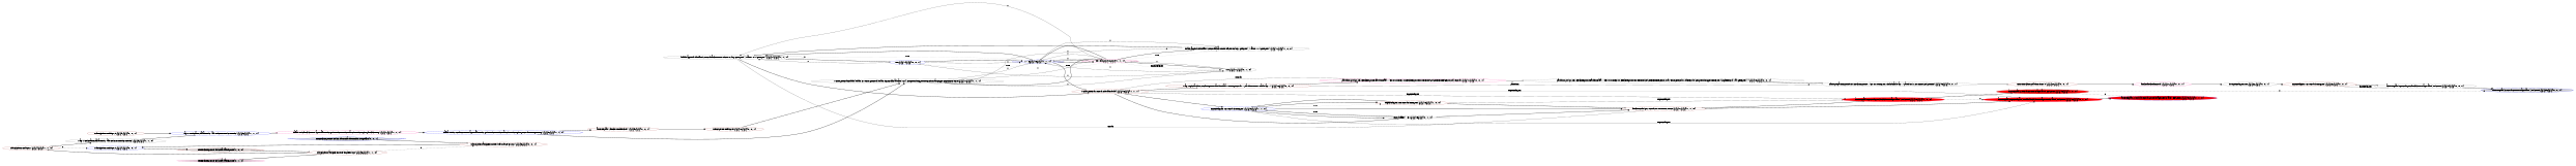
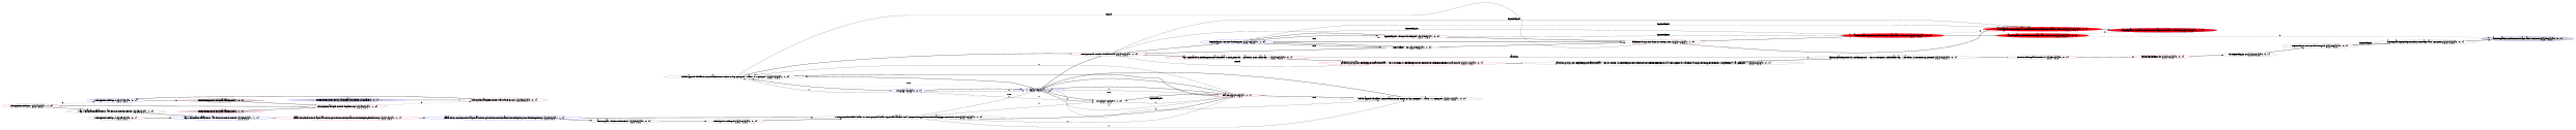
  digraph {
    rankdir=LR
    node [color=brown fillcolor=white shape=ellipse style=filled]
    edge [arrowhead=box style=bold]
    n1 [color=deeppink label="fetcher.fetchedRecords()@@@21@@@['0', '0', '1']"]
    n2 [color=gray40 label="int expectedBytes = 0@@@22@@@['0', '0', '1']"]
    n3 [label="expectedBytes += record.sizeInBytes()@@@23@@@['0', '0', '1']"]
    n4 [color=gray40 label="partitions.put(tp1,new FetchResponse.PartitionData<>(Errors.NONE,100,FetchResponse.INVALID_LAST_STABLE_OFFSET,0L,null,MemoryRecords.withRecords(CompressionType.NONE,new SimpleRecord(\"val\".getBytes()))))@@@18@@@['0', '0', '1']"]
    n5 [color=gray40 label="client.prepareResponse(new FetchResponse<>(Errors.NONE,new LinkedHashMap<>(partitions),0,INVALID_SESSION_ID))@@@19@@@['0', '0', '1']"]
    n6 [label="consumerClient.poll(time.timer(0))@@@20@@@['0', '0', '1']"]
    n7 [color=deeppink label="partitions.put(tp0,new FetchResponse.PartitionData<>(Errors.NONE,100,FetchResponse.INVALID_LAST_STABLE_OFFSET,0L,null,records))@@@17@@@['0', '0', '1']"]
    n8 [label="subscriptions.assignFromUser(Utils.mkSet(tp0,tp1))@@@3@@@['0', '0', '1']"]
    n9 [color=blue label="subscriptions.seek(tp0,0)@@@4@@@['0', '0', '1']"]
    n10 [fillcolor=lightgray label="testFetchResponseMetricsPartialResponse['1', '0', '0']" shape=diamond]
    n11 [label="subscriptions.seek(tp1,5)@@@10@@@['0', '0', '1']"]
    n12 [color=gray40 label="MemoryRecordsBuilder builder = MemoryRecords.builder(ByteBuffer.allocate(1024),CompressionType.NONE,TimestampType.CREATE_TIME,0L)@@@11@@@['1', '1', '1']"]
    n13 [color=gray40 label="v++@@@11@@@['0', '1', '0']"]
    n14 [color=deeppink label="int v = 0@@@12@@@['1', '1', '1']" shape=diamond]
    n15 [color=blue label="v < 3@@@13@@@['1', '1', '1']" shape=diamond]
    n16 [color=gray40 label="builder.appendWithOffset(v,RecordBatch.NO_TIMESTAMP,\"key\".getBytes(),(\"value-\" + v).getBytes())@@@11@@@['1', '0', '0']"]
    n17 [color=gray40 label="assertEquals(expectedBytes,fetchSizeAverage.value(),EPSILON)@@@24@@@['0', '0', '1']"]
    n18 [color=blue label="v++@@@14@@@['0', '0', '1']"]
    n19 [color=gray40 label="builder.appendWithOffset(v,RecordBatch.NO_TIMESTAMP,\"key\".getBytes(),(\"value-\" + v).getBytes())@@@14@@@['1', '1', '1']"]
    n20 [label="MemoryRecords records = builder.build()@@@15@@@['1', '1', '1']"]
    n21 [label="subscriptions.assignFromUser(singleton(tp0))@@@3@@@['1', '1', '0']"]
    n22 [label="subscriptions.seek(tp0,1)@@@4@@@['1', '1', '0']"]
    n23 [color=gray40 label="Map<MetricName,KafkaMetric> allMetrics = metrics.metrics()@@@5@@@['1', '1', '0']"]
    n24 [color=deeppink label="KafkaMetric fetchSizeAverage = allMetrics.get(metrics.metricInstance(metricsRegistry.fetchSizeAvg))@@@7@@@['1', '1', '1']"]
    n25 [color=blue label="KafkaMetric recordsCountAverage = allMetrics.get(metrics.metricInstance(metricsRegistry.recordsPerRequestAvg))@@@8@@@['1', '1', '1']"]
    n26 [label="assertEquals(1,fetcher.sendFetches())@@@9@@@['0', '0', '1']"]
    n27 [label="expectedBytes += record.sizeInBytes()@@@15@@@['1', '0', '0']"]
    n28 [color=deeppink fillcolor=red label="assertEquals(expectedBytes,fetchSizeAverage.value(),EPSILON)@@@18@@@['1', '0', '0']"]
    n29 [label="fetchRecords(tp0,records,Errors.NONE,100L,0)@@@17@@@['1', '1', '0']"]
    n30 [color=blue label="expectedBytes += record.sizeInBytes()@@@15@@@['1', '1', '0']"]
    n31 [color=deeppink fillcolor=red label="assertEquals(expectedBytes,(Double)fetchSizeAverage.metricValue(),EPSILON)@@@18@@@['0', '1', '0']"]
    n32 [color=gray40 fillcolor=red label="assertEquals(2,recordsCountAverage.value(),EPSILON)@@@19@@@['1', '0', '0']"]
    n33 [color=gray40 label="record.offset() >= 1@@@15@@@['0', '1', '0']" shape=diamond]
    n34 [color=blue fillcolor=red label="assertEquals(2,(Double)recordsCountAverage.metricValue(),EPSILON)@@@19@@@['0', '1', '0']"]
    n35 [color=blue fillcolor=lightgray label="assertEquals(3,recordsCountAverage.value(),EPSILON)@@@25@@@['0', '0', '1']"]
    n36 [label="Map<TopicPartition,FetchResponse.PartitionData<MemoryRecords>> partitions = new HashMap<>()@@@16@@@['0', '0', '1']"]
    n37 [color=blue label="Map<MetricName,KafkaMetric> allMetrics = metrics.metrics()@@@6@@@['1', '1', '1']"]
    n38 [color=blue fillcolor=lightgray label="testFetchResponseMetricsWithOnePartitionAtTheWrongOffset['0', '0', '1']" shape=diamond]
    n39 [label="subscriptions.seek(tp1,0)@@@5@@@['0', '0', '1']"]
    n40 [color=deeppink fillcolor=lightgray label="testFetchResponseMetricsPartialResponse['0', '1', '0']" shape=diamond]
    n1 -> n2
    n2 -> n3
    n3 -> n17 [arrowhead=odot]
    n3 -> n17 [arrowhead=odot label=expectedBytes style=solid]
    n4 -> n5 [arrowhead=odot]
    n5 -> n6 [arrowhead=odot]
    n6 -> n1
    n7 -> n4 [arrowhead=odot]
    n8 -> n9
    n9 -> n10
    n10 -> n21 [arrowhead=odot]
    n11 -> n12
    n12 -> n13 [label=v style=solid]
    n12 -> n14 [arrowhead=odot label=v style=solid]
    n12 -> n14 [arrowhead=odot]
    n12 -> n15 [arrowhead=odot label=v style=solid]
    n12 -> n16 [label=v style=solid]
    n13 -> n14 [arrowhead=odot label=v style=solid]
    n13 -> n14 [arrowhead=odot]
    n13 -> n15 [arrowhead=odot label=v style=solid]
    n13 -> n18 [arrowhead=odot label=v style=solid]
    n14 -> n13 [label=expectedBytes style=dotted]
    n14 -> n15 [label=true style=dotted]
    n14 -> n15 [arrowhead=odot label=v style=solid]
    n14 -> n15 [arrowhead=odot]
    n14 -> n16 [arrowhead=odot label=true style=dotted]
    n14 -> n16 [arrowhead=odot]
    n14 -> n19 [label=v style=solid]
    n14 -> n19 [arrowhead=odot]
+   n15 -> n13
    n15 -> n14 [arrowhead=odot label=v style=solid]
    n15 -> n14
    n15 -> n16 [label=v style=solid]
    n15 -> n18 [arrowhead=odot label=true style=dotted]
    n15 -> n19
    n15 -> n19 [label=true style=dotted]
    n15 -> n20 [arrowhead=odot]
    n16 -> n15 [arrowhead=odot]
    n17 -> n35
    n18 -> n15
    n18 -> n15 [label=v style=solid]
    n18 -> n19 [label=v style=solid]
    n19 -> n18 [arrowhead=odot]
    n19 -> n20 [arrowhead=odot]
    n19 -> n29 [arrowhead=odot label=records style=solid]
    n20 -> n7 [arrowhead=odot label=records style=solid]
    n20 -> n28 [label=expectedBytes style=solid]
    n20 -> n30
    n20 -> n31 [label=expectedBytes style=solid]
    n20 -> n33 [arrowhead=odot]
    n20 -> n36 [arrowhead=odot]
    n21 -> n8 [label=0 style=dashed]
    n21 -> n22 [arrowhead=odot]
    n22 -> n9 [label=0 style=dashed]
    n22 -> n23
    n23 -> n37 [arrowhead=odot]
    n24 -> n25
    n25 -> n12
    n25 -> n26
    n26 -> n11
    n27 -> n28 [arrowhead=odot label=expectedBytes style=solid]
    n27 -> n29 [arrowhead=odot]
    n27 -> n30 [arrowhead=odot]
    n28 -> n31 [label=0 style=dashed]
    n28 -> n32 [arrowhead=odot]
    n29 -> n28 [arrowhead=odot]
    n29 -> n31
    n30 -> n27
    n30 -> n27 [label=true style=dotted]
    n30 -> n29
    n30 -> n31 [label=expectedBytes style=solid]
    n30 -> n33
    n31 -> n34
    n32 -> n34 [arrowhead=odot label=0 style=dashed]
    n32 -> n35 [label=0 style=dashed]
    n33 -> n29
    n33 -> n30 [arrowhead=odot]
    n33 -> n30 [arrowhead=odot label=true style=dotted]
    n36 -> n5 [label=partitions style=solid]
    n36 -> n7
    n37 -> n24 [arrowhead=odot]
    n38 -> n8 [arrowhead=odot]
    n39 -> n37
    n40 -> n21 [arrowhead=odot]
  }
